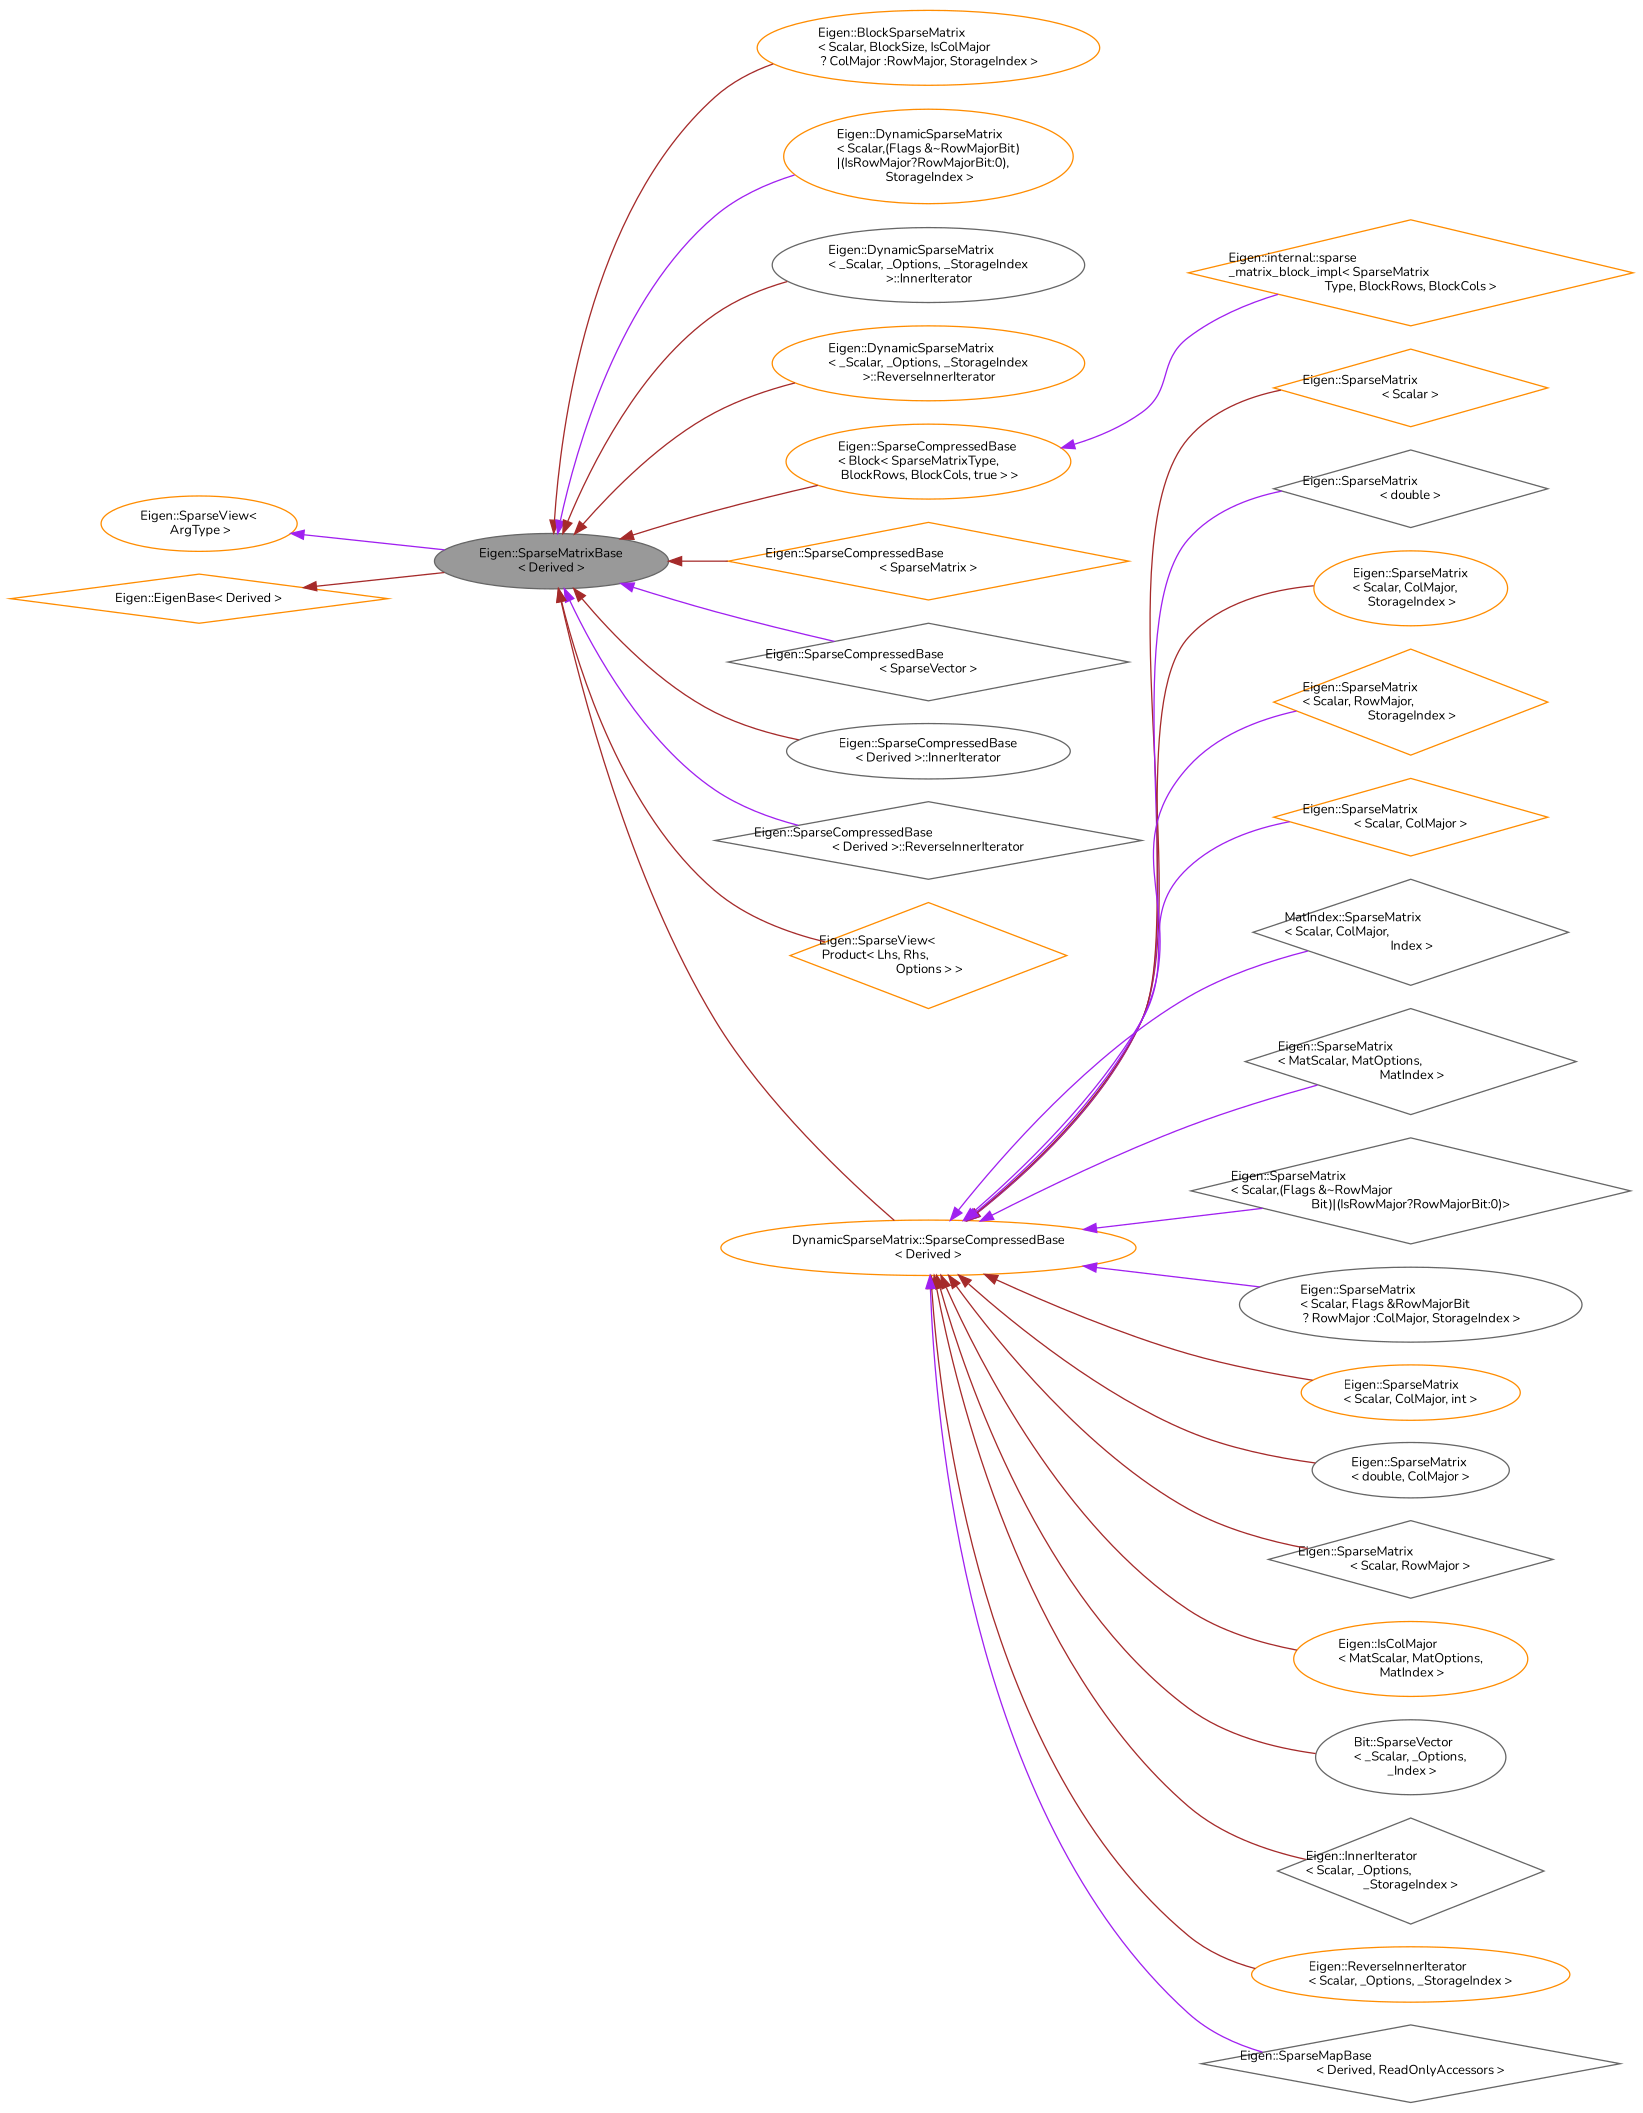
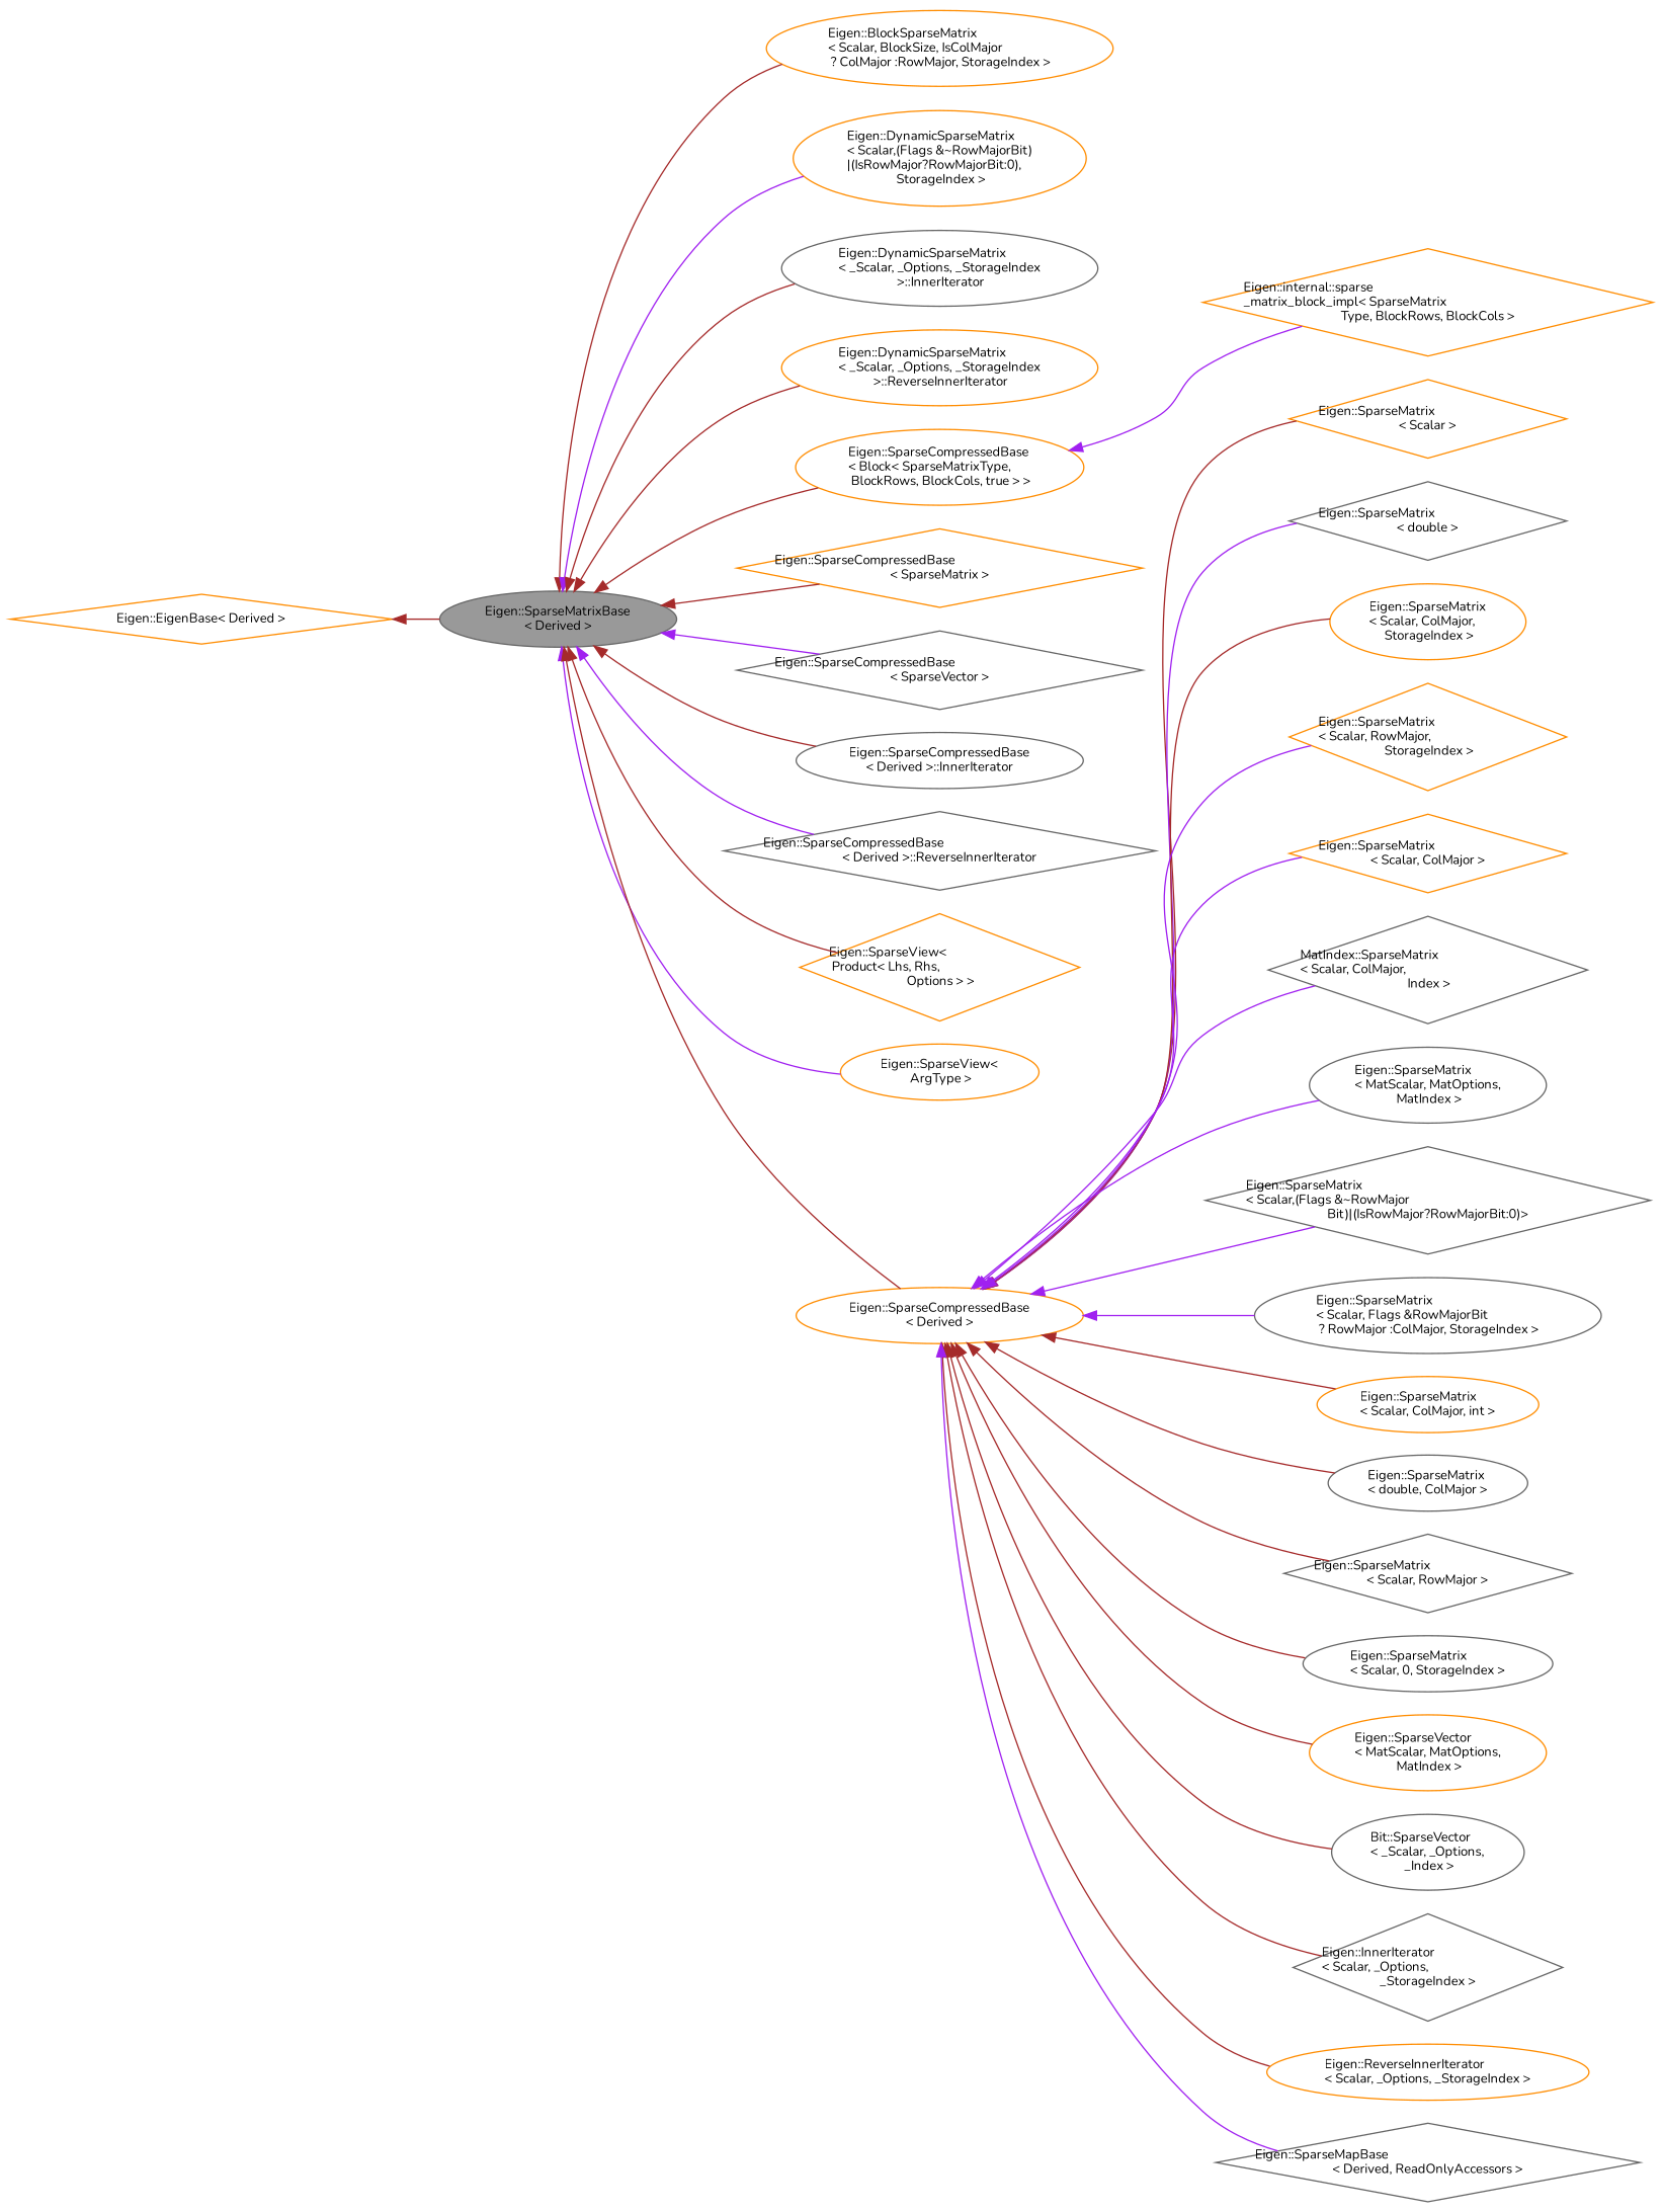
  digraph {
    fontname=Nunito
    rankdir=LR
    node [color=darkorange fillcolor=white fontname=Nunito fontsize=10 shape=ellipse style=filled]
    edge [color=brown dir=back fontname=Nunito fontsize=10 labelfontname=Helvetica labelfontsize=10 style=solid]
    n1 [color=gray40 fillcolor=grey60 fontcolor=black height=0.2 label="Eigen::SparseMatrixBase\l\< Derived \>" width=0.4]
    n2 [height=0.2 label="Eigen::BlockSparseMatrix\l\< Scalar, BlockSize, IsColMajor\l ? ColMajor :RowMajor, StorageIndex \>" width=0.4]
    n3 [height=0.2 label="Eigen::DynamicSparseMatrix\l\< Scalar,(Flags &~RowMajorBit)\l\|(IsRowMajor?RowMajorBit:0),\l StorageIndex \>" width=0.4]
    n4 [color=gray40 height=0.2 label="Eigen::DynamicSparseMatrix\l\< _Scalar, _Options, _StorageIndex\l \>::InnerIterator" width=0.4]
    n5 [height=0.2 label="Eigen::DynamicSparseMatrix\l\< _Scalar, _Options, _StorageIndex\l \>::ReverseInnerIterator" width=0.4]
    n6 [height=0.2 label="Eigen::SparseCompressedBase\l\< Block\< SparseMatrixType,\l BlockRows, BlockCols, true \> \>" width=0.4]
    n7 [height=0.2 label="Eigen::SparseCompressedBase\l\< SparseMatrix \>" shape=diamond width=0.4]
    n8 [color=gray40 height=0.2 label="Eigen::SparseCompressedBase\l\< SparseVector \>" shape=diamond width=0.4]
    n9 [color=gray40 height=0.2 label="Eigen::SparseCompressedBase\l\< Derived \>::InnerIterator" width=0.4]
    n10 [color=gray40 height=0.2 label="Eigen::SparseCompressedBase\l\< Derived \>::ReverseInnerIterator" shape=diamond width=0.4]
    n11 [height=0.2 label="Eigen::SparseView\<\l Product\< Lhs, Rhs,\l Options \> \>" shape=diamond width=0.4]
    n12 [height=0.2 label="Eigen::SparseView\<\l ArgType \>" width=0.4]
-   n13 [height=0.2 label="DynamicSparseMatrix::SparseCompressedBase\l\< Derived \>" width=0.4]
+   n13 [height=0.2 label="Eigen::SparseCompressedBase\l\< Derived \>" width=0.4]
    n14 [height=0.2 label="Eigen::internal::sparse\l_matrix_block_impl\< SparseMatrix\lType, BlockRows, BlockCols \>" shape=diamond width=0.4]
    n15 [height=0.2 label="Eigen::SparseMatrix\l\< Scalar \>" shape=diamond width=0.4]
    n16 [color=gray40 height=0.2 label="Eigen::SparseMatrix\l\< double \>" shape=diamond width=0.4]
    n17 [height=0.2 label="Eigen::SparseMatrix\l\< Scalar, ColMajor,\l StorageIndex \>" width=0.4]
    n18 [height=0.2 label="Eigen::SparseMatrix\l\< Scalar, RowMajor,\l StorageIndex \>" shape=diamond width=0.4]
    n19 [height=0.2 label="Eigen::SparseMatrix\l\< Scalar, ColMajor \>" shape=diamond width=0.4]
    n20 [color=gray40 height=0.2 label="MatIndex::SparseMatrix\l\< Scalar, ColMajor,\l Index \>" shape=diamond width=0.4]
-   n21 [color=gray40 height=0.2 label="Eigen::SparseMatrix\l\< MatScalar, MatOptions,\l MatIndex \>" shape=diamond width=0.4]
+   n21 [color=gray40 height=0.2 label="Eigen::SparseMatrix\l\< MatScalar, MatOptions,\l MatIndex \>" width=0.4]
    n22 [color=gray40 height=0.2 label="Eigen::SparseMatrix\l\< Scalar,(Flags &~RowMajor\lBit)\|(IsRowMajor?RowMajorBit:0)\>" shape=diamond width=0.4]
    n23 [color=gray40 height=0.2 label="Eigen::SparseMatrix\l\< Scalar, Flags &RowMajorBit\l ? RowMajor :ColMajor, StorageIndex \>" width=0.4]
    n24 [height=0.2 label="Eigen::SparseMatrix\l\< Scalar, ColMajor, int \>" width=0.4]
    n25 [color=gray40 height=0.2 label="Eigen::SparseMatrix\l\< double, ColMajor \>" width=0.4]
    n26 [color=gray40 height=0.2 label="Eigen::SparseMatrix\l\< Scalar, RowMajor \>" shape=diamond width=0.4]
-   n28 [height=0.2 label="Eigen::IsColMajor\l\< MatScalar, MatOptions,\l MatIndex \>" width=0.4]
+   n27 [color=gray40 height=0.2 label="Eigen::SparseMatrix\l\< Scalar, 0, StorageIndex \>" width=0.4]
+   n28 [height=0.2 label="Eigen::SparseVector\l\< MatScalar, MatOptions,\l MatIndex \>" width=0.4]
    n29 [color=gray40 height=0.2 label="Bit::SparseVector\l\< _Scalar, _Options,\l _Index \>" width=0.4]
    n30 [color=gray40 height=0.2 label="Eigen::InnerIterator\l\< Scalar, _Options, \l_StorageIndex \>" shape=diamond width=0.4]
    n31 [height=0.2 label="Eigen::ReverseInnerIterator\l\< Scalar, _Options, _StorageIndex \>" width=0.4]
    n32 [color=gray40 height=0.2 label="Eigen::SparseMapBase\l\< Derived, ReadOnlyAccessors \>" shape=diamond width=0.4]
    n33 [height=0.2 label="Eigen::EigenBase\< Derived \>" shape=diamond width=0.4]
    n1 -> n2
    n1 -> n3 [color=purple]
    n1 -> n4
    n1 -> n5
    n1 -> n6
    n1 -> n7
    n1 -> n8 [color=purple]
    n1 -> n9
    n1 -> n10 [color=purple]
    n1 -> n11
-   n12 -> n1 [color=purple]
+   n1 -> n12 [color=purple]
    n1 -> n13
    n6 -> n14 [color=purple]
    n13 -> n15
    n13 -> n16 [color=purple]
    n13 -> n17
    n13 -> n18 [color=purple]
    n13 -> n19 [color=purple]
    n13 -> n20 [color=purple]
    n13 -> n21 [color=purple]
    n13 -> n22 [color=purple]
    n13 -> n23 [color=purple]
    n13 -> n24
    n13 -> n25
    n13 -> n26
+   n13 -> n27
    n13 -> n28
    n13 -> n29
    n13 -> n30
    n13 -> n31
    n13 -> n32 [color=purple]
    n33 -> n1
  }
